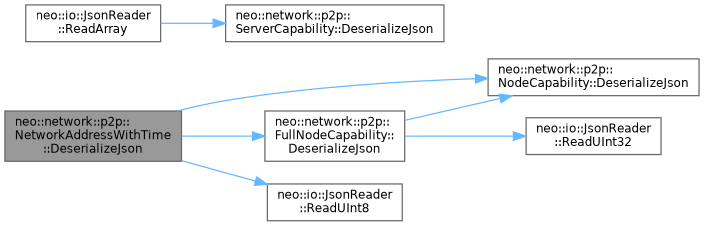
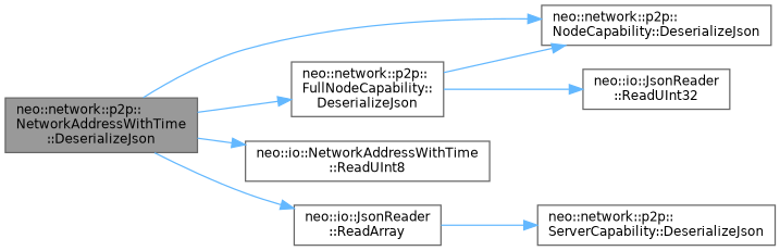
  digraph {
    rankdir=LR
    node [color=grey40 fillcolor=white fontname=Helvetica fontsize=10 shape=box style=filled]
    edge [color=steelblue1 fontname=Helvetica fontsize=10 labelfontname=Helvetica labelfontsize=10 style=solid]
    n1 [color=gray40 fillcolor=grey60 fontcolor=black height=0.2 label="neo::network::p2p::\lNetworkAddressWithTime\l::DeserializeJson" width=0.4]
    n2 [height=0.2 label="neo::network::p2p::\lFullNodeCapability::\lDeserializeJson" width=0.4]
    n3 [height=0.2 label="neo::network::p2p::\lNodeCapability::DeserializeJson" width=0.4]
-   n4 [height=0.2 label="neo::io::JsonReader\l::ReadUInt8" width=0.4]
+   n4 [height=0.2 label="neo::io::NetworkAddressWithTime\l::ReadUInt8" width=0.4]
    n5 [height=0.2 label="neo::io::JsonReader\l::ReadArray" width=0.4]
    n6 [height=0.2 label="neo::io::JsonReader\l::ReadUInt32" width=0.4]
    n7 [height=0.2 label="neo::network::p2p::\lServerCapability::DeserializeJson" width=0.4]
    n1 -> n2
    n1 -> n3
    n1 -> n4
+   n1 -> n5
    n2 -> n3
    n2 -> n6
    n5 -> n7
  }
